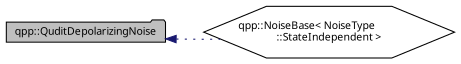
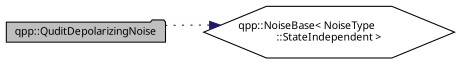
  digraph {
    rankdir=LR
    fontname="Noto Sans"
    node [color=black fontname="Noto Sans" fontsize=10 style=filled]
    n1 [fillcolor=grey75 fontcolor=black height=0.2 label="qpp::QuditDepolarizingNoise" shape=folder width=0.4]
    n2 [fillcolor=white height=0.2 label="qpp::NoiseBase\< NoiseType\l::StateIndependent \>" shape=hexagon width=0.4]
-   n1 -> n2 [color=midnightblue dir=back fontname="Noto Sans" fontsize=10 labelfontname=Helvetica labelfontsize=10 style=dotted]
+   n2 -> n1 [color=midnightblue dir=back fontname="Noto Sans" fontsize=10 labelfontname=Helvetica labelfontsize=10 style=dotted]
  }
